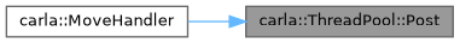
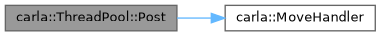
  digraph {
    rankdir=LR
    node [fontname=Helvetica fontsize=10 shape=box style=filled]
    n1 [color=gray40 fillcolor=grey60 fontcolor=black height=0.2 label="carla::ThreadPool::Post" width=0.4]
    n2 [color=grey40 fillcolor=white height=0.2 label="carla::MoveHandler" width=0.4]
-   n2 -> n1 [color=steelblue1 fontname=Helvetica fontsize=10 labelfontname=Helvetica labelfontsize=10 style=solid]
+   n1 -> n2 [color=steelblue1 fontname=Helvetica fontsize=10 labelfontname=Helvetica labelfontsize=10 style=solid]
  }
